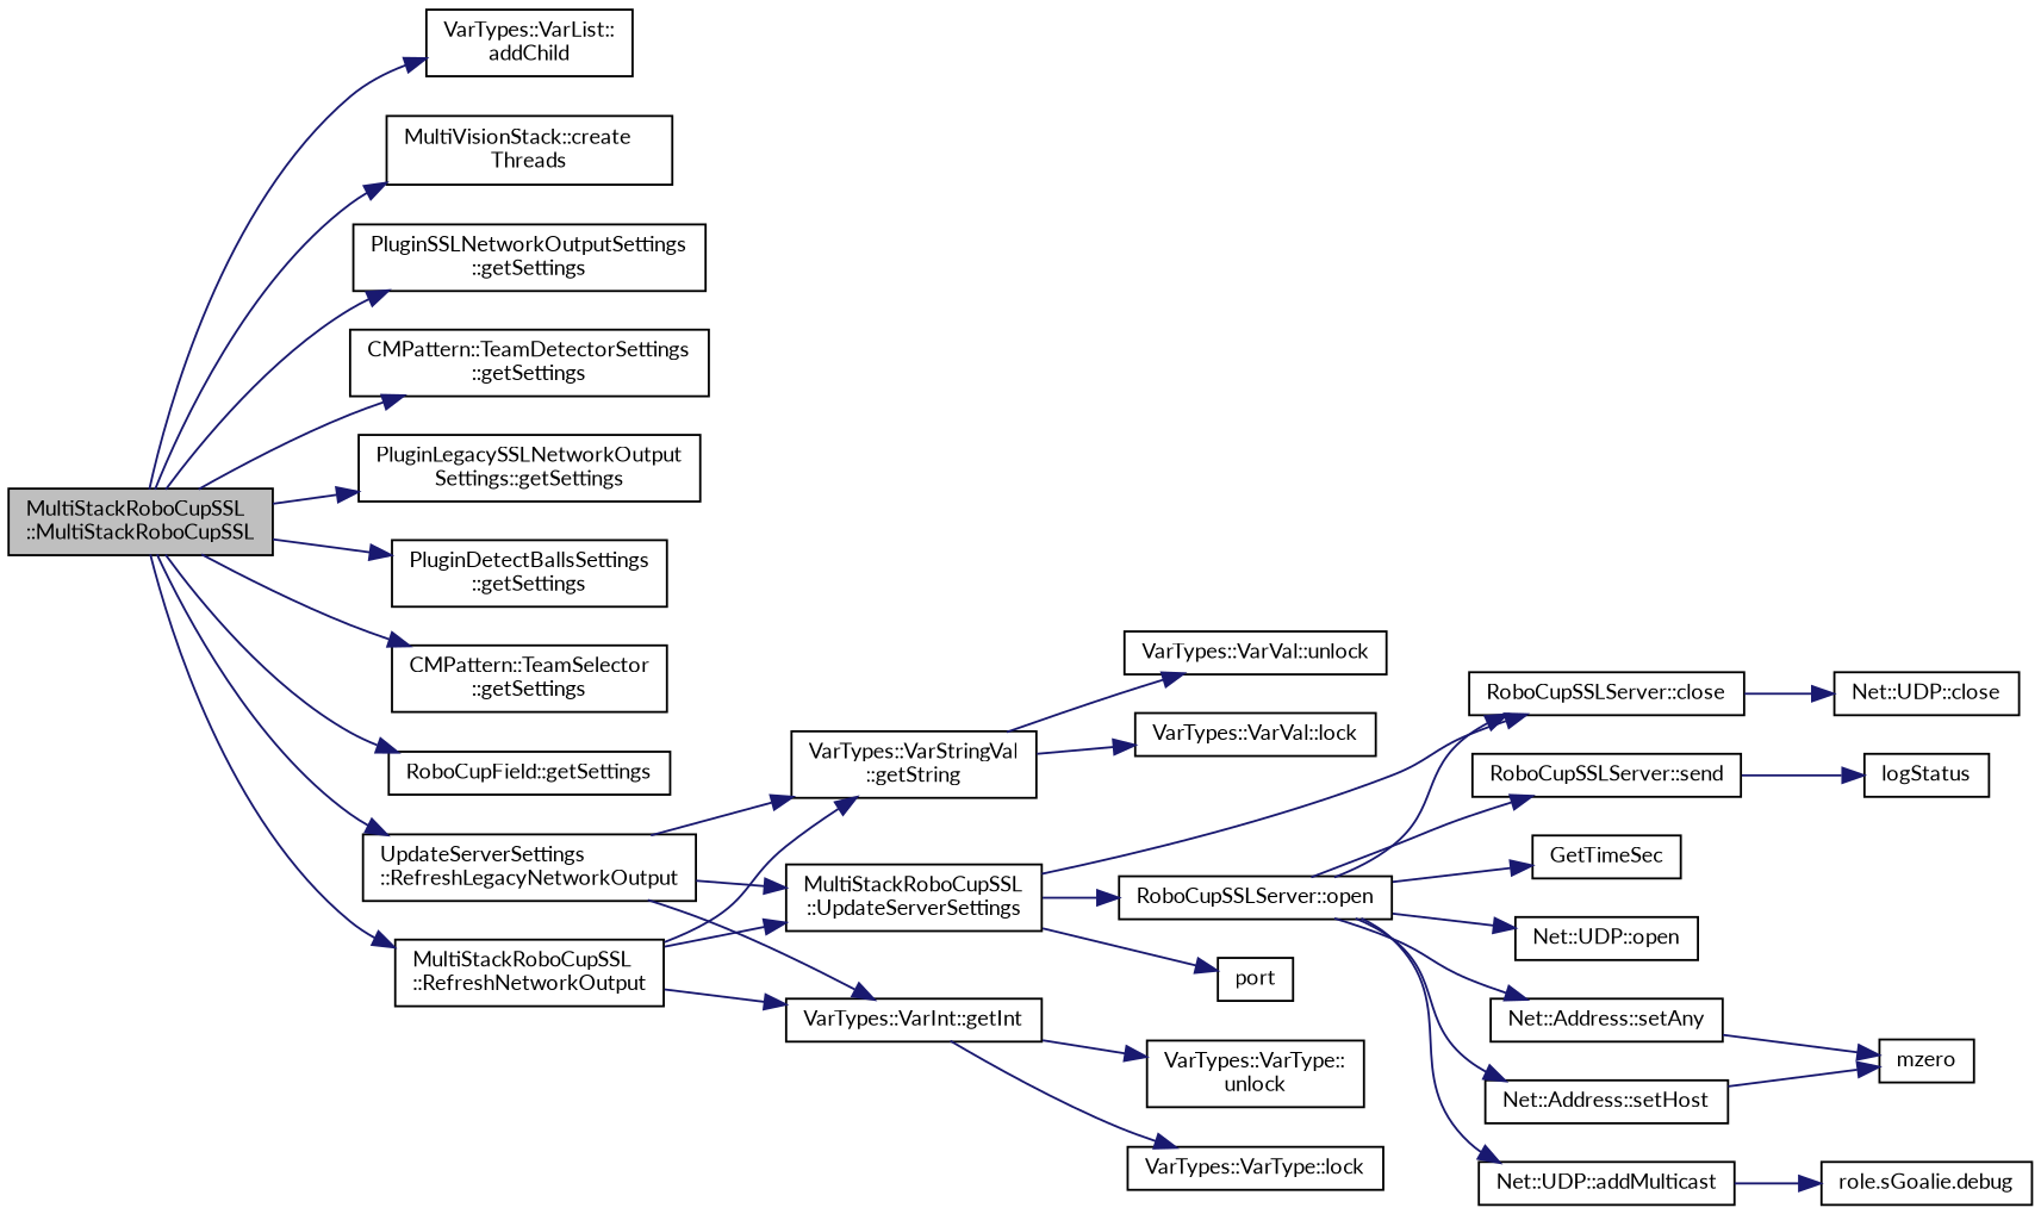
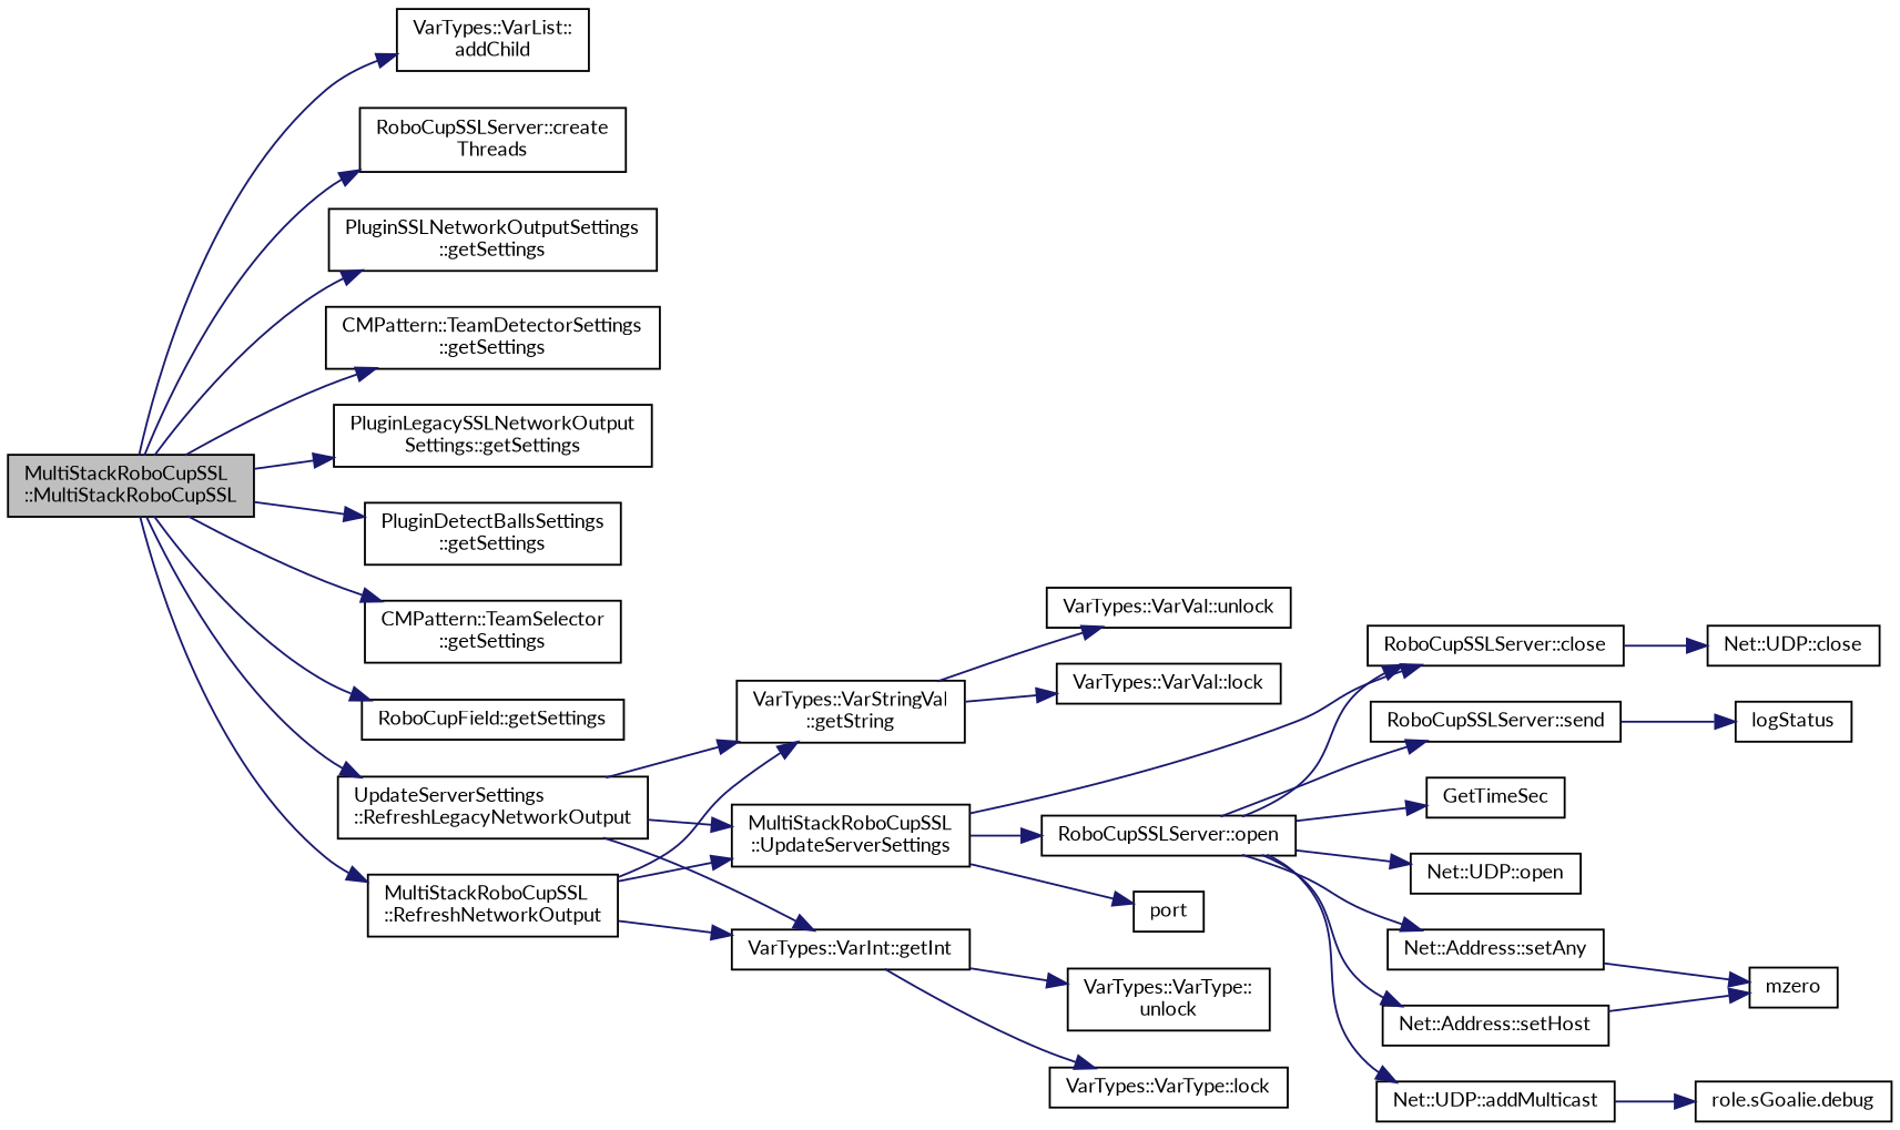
  digraph {
    fontname=Lato
    rankdir=LR
    node [color=black fillcolor=white fontname=Lato fontsize=10 shape=record style=filled]
    edge [color=midnightblue fontname=Lato fontsize=10 labelfontname=Helvetica labelfontsize=10 style=solid]
    n1 [fillcolor=grey75 fontcolor=black height=0.2 label="MultiStackRoboCupSSL\l::MultiStackRoboCupSSL" width=0.4]
    n2 [height=0.2 label="VarTypes::VarList::\laddChild" width=0.4]
-   n3 [height=0.2 label="MultiVisionStack::create\lThreads" width=0.4]
+   n3 [height=0.2 label="RoboCupSSLServer::create\lThreads" width=0.4]
    n4 [height=0.2 label="PluginSSLNetworkOutputSettings\l::getSettings" width=0.4]
    n5 [height=0.2 label="CMPattern::TeamDetectorSettings\l::getSettings" width=0.4]
    n6 [height=0.2 label="PluginLegacySSLNetworkOutput\lSettings::getSettings" width=0.4]
    n7 [height=0.2 label="PluginDetectBallsSettings\l::getSettings" width=0.4]
    n8 [height=0.2 label="CMPattern::TeamSelector\l::getSettings" width=0.4]
    n9 [height=0.2 label="RoboCupField::getSettings" width=0.4]
    n10 [height=0.2 label="UpdateServerSettings\l::RefreshLegacyNetworkOutput" width=0.4]
    n11 [height=0.2 label="MultiStackRoboCupSSL\l::RefreshNetworkOutput" width=0.4]
    n12 [height=0.2 label="VarTypes::VarStringVal\l::getString" width=0.4]
    n13 [height=0.2 label="MultiStackRoboCupSSL\l::UpdateServerSettings" width=0.4]
    n14 [height=0.2 label="VarTypes::VarInt::getInt" width=0.4]
    n15 [height=0.2 label="VarTypes::VarVal::lock" width=0.4]
    n16 [height=0.2 label="VarTypes::VarVal::unlock" width=0.4]
    n17 [height=0.2 label="RoboCupSSLServer::close" width=0.4]
    n18 [height=0.2 label=port width=0.4]
    n19 [height=0.2 label="RoboCupSSLServer::open" width=0.4]
    n20 [height=0.2 label="VarTypes::VarType::lock" width=0.4]
    n21 [height=0.2 label="VarTypes::VarType::\lunlock" width=0.4]
    n22 [height=0.2 label="Net::UDP::close" width=0.4]
    n23 [height=0.2 label="Net::UDP::open" width=0.4]
    n24 [height=0.2 label="Net::Address::setHost" width=0.4]
    n25 [height=0.2 label="Net::Address::setAny" width=0.4]
    n26 [height=0.2 label="Net::UDP::addMulticast" width=0.4]
    n27 [height=0.2 label="RoboCupSSLServer::send" width=0.4]
    n28 [height=0.2 label=GetTimeSec width=0.4]
    n29 [height=0.2 label=mzero width=0.4]
    n30 [height=0.2 label="role.sGoalie.debug" width=0.4]
    n31 [height=0.2 label=logStatus width=0.4]
    n1 -> n2
    n1 -> n3
    n1 -> n4
    n1 -> n5
    n1 -> n6
    n1 -> n7
    n1 -> n8
    n1 -> n9
    n1 -> n10
    n1 -> n11
    n10 -> n12
    n10 -> n13
    n10 -> n14
    n11 -> n12
    n11 -> n13
    n11 -> n14
    n12 -> n15
    n12 -> n16
    n13 -> n17
    n13 -> n18
    n13 -> n19
    n14 -> n20
    n14 -> n21
    n17 -> n22
    n19 -> n17
    n19 -> n23
    n19 -> n24
    n19 -> n25
    n19 -> n26
    n19 -> n27
    n19 -> n28
    n24 -> n29
    n25 -> n29
    n26 -> n30
    n27 -> n31
  }
